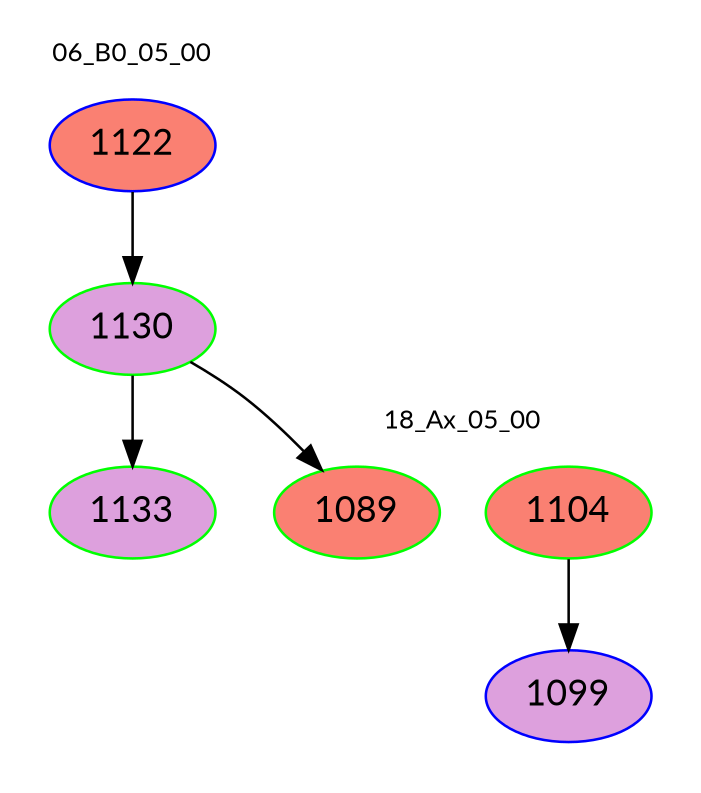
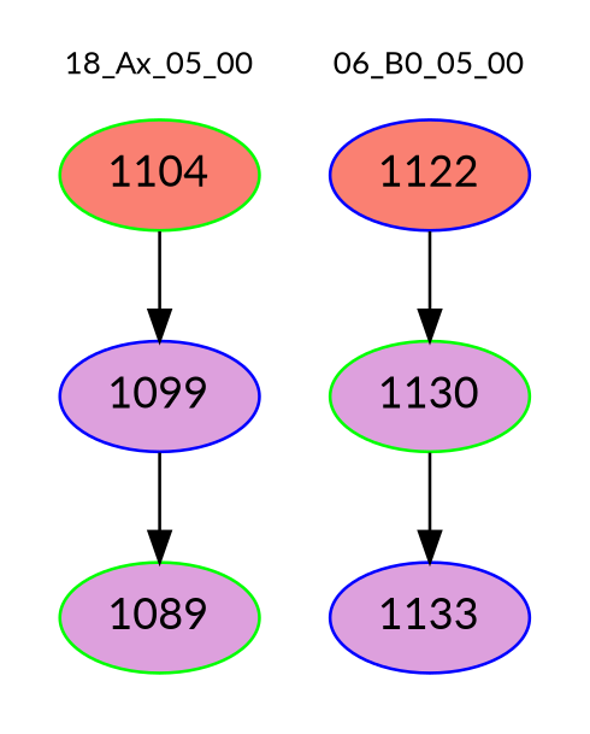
  digraph {
    fontname=Lato
    node [color=green fillcolor=salmon fontname=Lato style=filled]
    edge [color=black fontname=Lato]
    n1 [label=1104]
    n2 [color=blue fillcolor=plum label=1099]
-   n3 [label=1089]
+   n3 [fillcolor=plum label=1089]
    n4 [color=blue label=1122]
    n5 [fillcolor=plum label=1130]
-   n6 [fillcolor=plum label=1133]
+   n6 [color=blue fillcolor=plum label=1133]
    subgraph cluster_1 {
      color=white
      fontsize=10
      label="18_Ax_05_00"
      n1
      n2
      n3
    }
    subgraph cluster_2 {
      color=white
      fontsize=10
      label="06_B0_05_00"
      n4
      n5
      n6
    }
    n1 -> n2
-   n5 -> n3
+   n2 -> n3
    n4 -> n5
    n5 -> n6
  }
